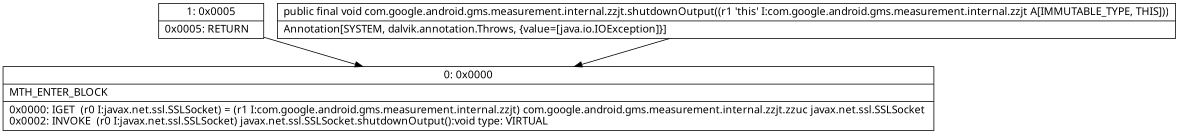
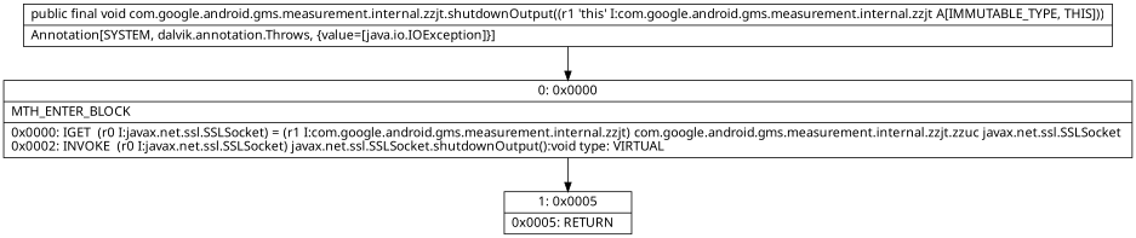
  digraph {
    fontname="Noto Sans"
    node [shape=record fontname="Noto Sans"]
    edge [fontname="Noto Sans"]
    n1 [label="{0\:\ 0x0000|MTH_ENTER_BLOCK\l|0x0000: IGET  (r0 I:javax.net.ssl.SSLSocket) = (r1 I:com.google.android.gms.measurement.internal.zzjt) com.google.android.gms.measurement.internal.zzjt.zzuc javax.net.ssl.SSLSocket \l0x0002: INVOKE  (r0 I:javax.net.ssl.SSLSocket) javax.net.ssl.SSLSocket.shutdownOutput():void type: VIRTUAL \l}"]
    n2 [label="{1\:\ 0x0005|0x0005: RETURN   \l}"]
    n3 [label="{public final void com.google.android.gms.measurement.internal.zzjt.shutdownOutput((r1 'this' I:com.google.android.gms.measurement.internal.zzjt A[IMMUTABLE_TYPE, THIS]))  | Annotation[SYSTEM, dalvik.annotation.Throws, \{value=[java.io.IOException]\}]\l}"]
-   n2 -> n1
+   n1 -> n2
    n3 -> n1
  }
